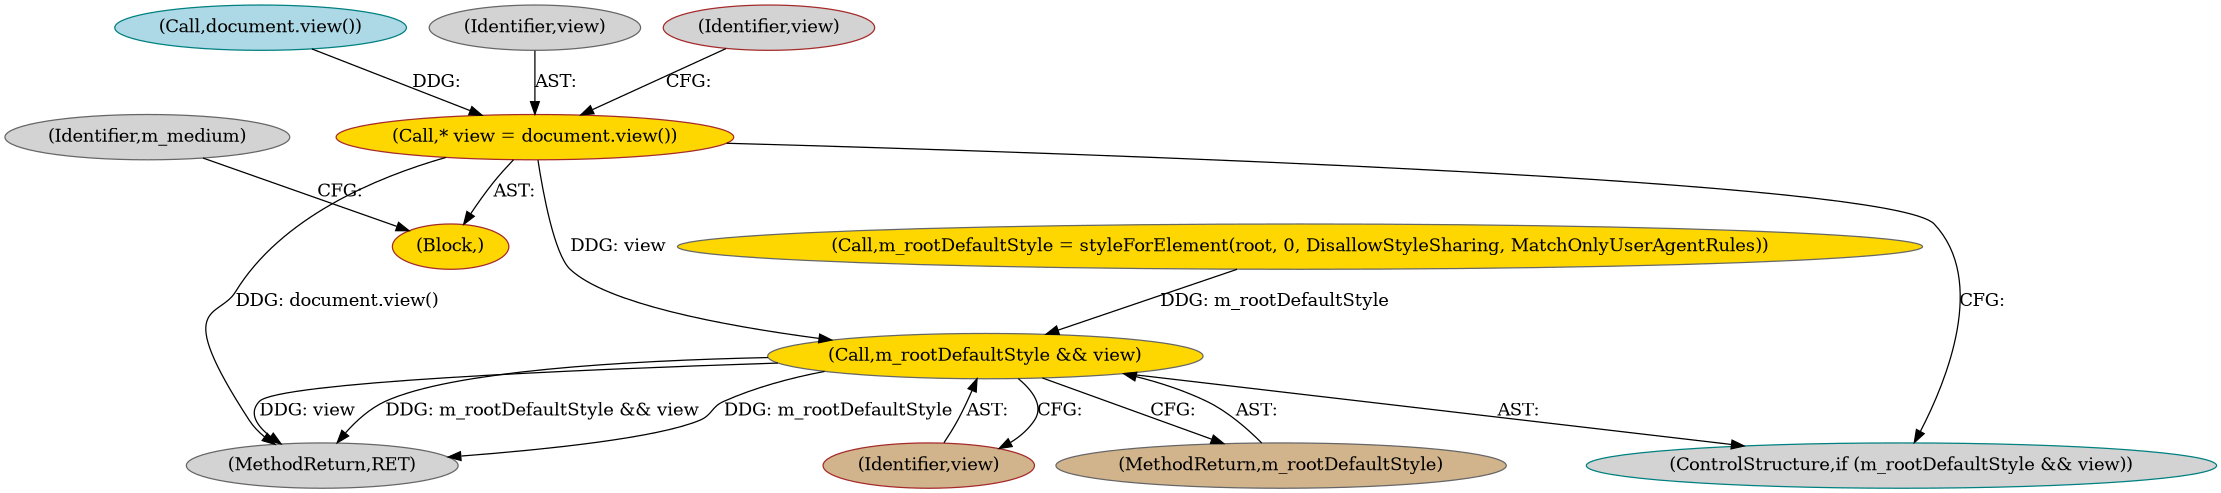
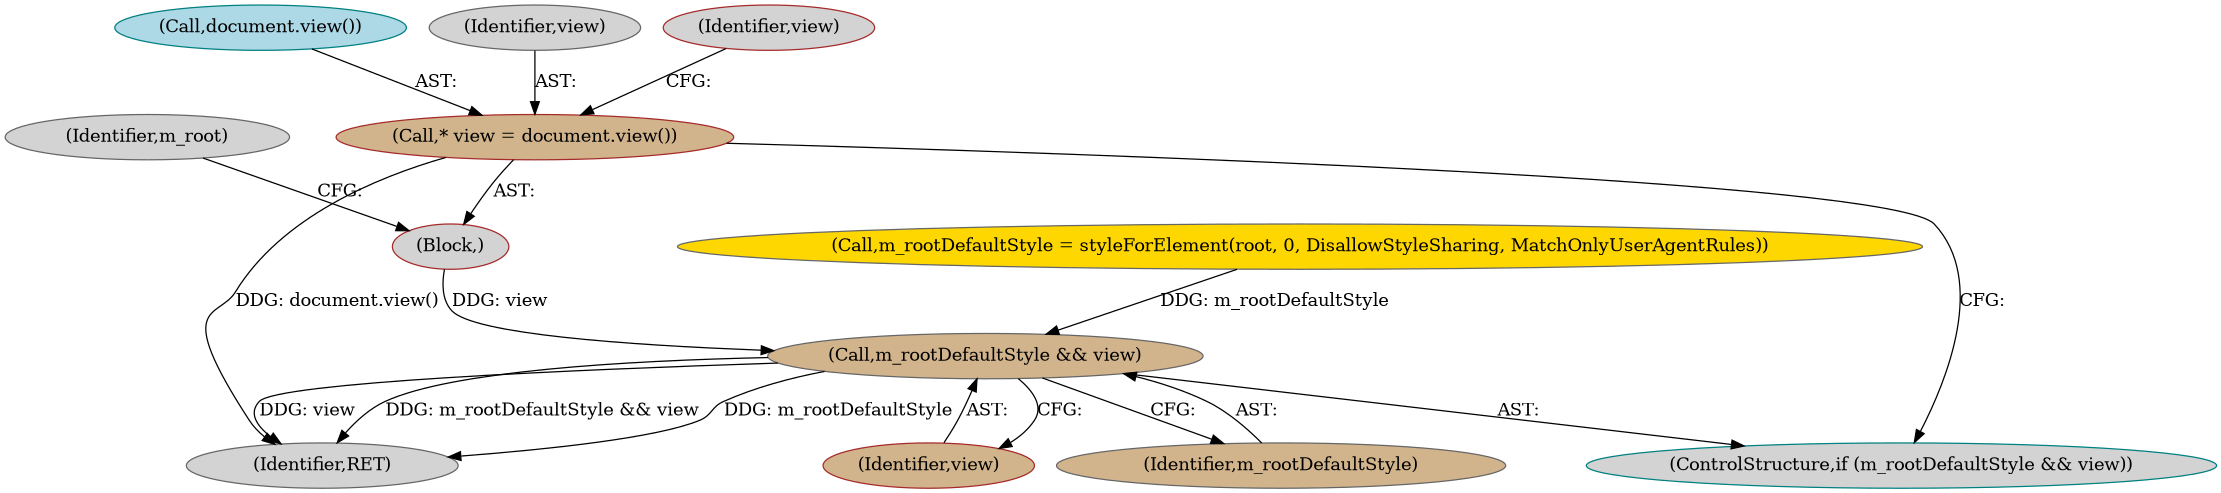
  digraph {
    node [color=gray40 fillcolor=lightgrey style=filled]
-   n1 [color=brown fillcolor=gold label="(Call,* view = document.view())"]
-   n2 [fillcolor=gold label="(Call,m_rootDefaultStyle && view)"]
-   n3 [color=brown fillcolor=gold label="(Block,)"]
-   n4 [label="(MethodReturn,RET)"]
+   n1 [color=brown fillcolor=tan label="(Call,* view = document.view())"]
+   n2 [fillcolor=tan label="(Call,m_rootDefaultStyle && view)"]
+   n3 [color=brown label="(Block,)"]
+   n4 [label="(Identifier,RET)"]
    n5 [color=teal label="(ControlStructure,if (m_rootDefaultStyle && view))"]
    n6 [color=brown fillcolor=tan label="(Identifier,view)"]
-   n7 [fillcolor=tan label="(MethodReturn,m_rootDefaultStyle)"]
+   n7 [fillcolor=tan label="(Identifier,m_rootDefaultStyle)"]
    n8 [color=teal fillcolor=lightblue label="(Call,document.view())"]
    n9 [label="(Identifier,view)"]
    n10 [color=brown label="(Identifier,view)"]
    n11 [fillcolor=gold label="(Call,m_rootDefaultStyle = styleForElement(root, 0, DisallowStyleSharing, MatchOnlyUserAgentRules))"]
-   n12 [label="(Identifier,m_medium)"]
-   n1 -> n2 [label="DDG: view"]
+   n12 [label="(Identifier,m_root)"]
+   n3 -> n2 [label="DDG: view"]
    n1 -> n3 [label="AST: "]
    n1 -> n4 [label="DDG: document.view()"]
    n1 -> n5 [label="CFG: "]
    n2 -> n4 [label="DDG: m_rootDefaultStyle && view"]
    n2 -> n4 [label="DDG: m_rootDefaultStyle"]
    n2 -> n4 [label="DDG: view"]
    n2 -> n5 [label="AST: "]
    n2 -> n6 [label="CFG: "]
    n2 -> n7 [label="CFG: "]
    n6 -> n2 [label="AST: "]
    n7 -> n2 [label="AST: "]
-   n8 -> n1 [label="DDG: "]
+   n8 -> n1 [label="AST: "]
    n9 -> n1 [label="AST: "]
    n10 -> n1 [label="CFG: "]
    n11 -> n2 [label="DDG: m_rootDefaultStyle"]
    n12 -> n3 [label="CFG: "]
  }
